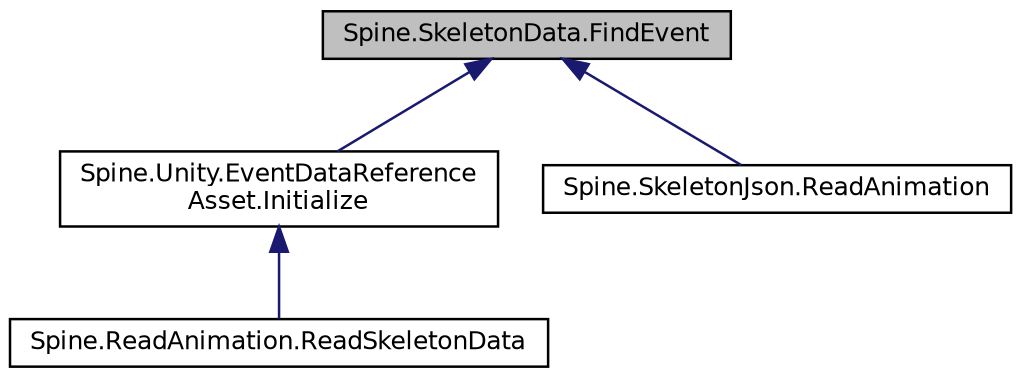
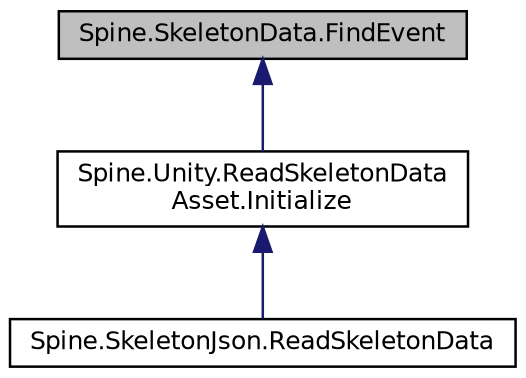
  digraph {
    rankdir=TB
    node [color=black fillcolor=white fontname=Helvetica fontsize=10 shape=record style=filled]
    edge [color=midnightblue dir=back fontname=Helvetica fontsize=10 labelfontname=Helvetica labelfontsize=10 style=solid]
    n1 [fillcolor=grey75 fontcolor=black height=0.2 label="Spine.SkeletonData.FindEvent" width=0.4]
-   n2 [height=0.2 label="Spine.Unity.EventDataReference\lAsset.Initialize" width=0.4]
-   n3 [height=0.2 label="Spine.SkeletonJson.ReadAnimation" width=0.4]
-   n4 [height=0.2 label="Spine.ReadAnimation.ReadSkeletonData" width=0.4]
+   n2 [height=0.2 label="Spine.Unity.ReadSkeletonData\lAsset.Initialize" width=0.4]
+   n4 [height=0.2 label="Spine.SkeletonJson.ReadSkeletonData" width=0.4]
    n1 -> n2
-   n1 -> n3
    n2 -> n4
  }
